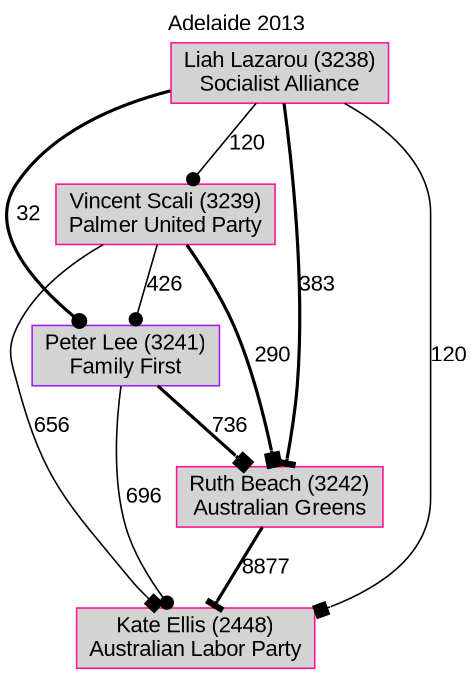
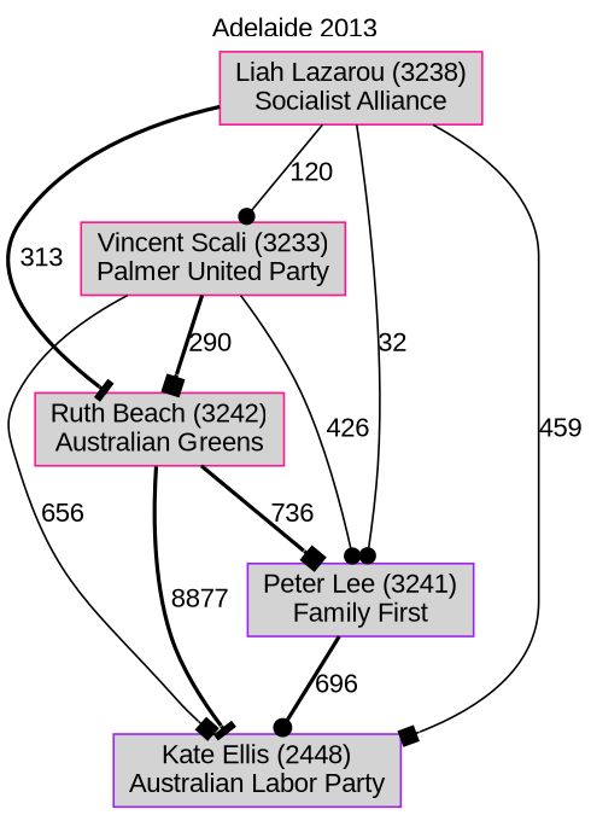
  digraph {
    fontname="Liberation Sans"
    label="Adelaide 2013"
    labelloc=t
    mclimit=10
    node [color=deeppink fillcolor=lightgrey fontname="Liberation Sans" shape=box style=filled]
    edge [arrowhead=dot fontname="Liberation Sans" style=bold]
-   n1 [label="Kate Ellis (2448)\nAustralian Labor Party"]
+   n1 [color=purple label="Kate Ellis (2448)\nAustralian Labor Party"]
    n2 [label="Ruth Beach (3242)\nAustralian Greens"]
    n3 [color=purple label="Peter Lee (3241)\nFamily First"]
-   n4 [label="Vincent Scali (3239)\nPalmer United Party"]
+   n4 [label="Vincent Scali (3233)\nPalmer United Party"]
    n5 [label="Liah Lazarou (3238)\nSocialist Alliance"]
    n2 -> n1 [arrowhead=tee label=8877]
-   n3 -> n1 [label=696 style=solid]
-   n3 -> n2 [arrowhead=box label=736]
+   n3 -> n1 [label=696]
+   n2 -> n3 [arrowhead=box label=736]
    n4 -> n1 [arrowhead=box label=656 style=solid]
    n4 -> n2 [arrowhead=box label=290]
    n4 -> n3 [label=426 style=solid]
-   n5 -> n1 [arrowhead=box label=120 style=solid]
-   n5 -> n2 [arrowhead=tee label=383]
-   n5 -> n3 [label=32]
+   n5 -> n1 [arrowhead=box label=459 style=solid]
+   n5 -> n2 [arrowhead=tee label=313]
+   n5 -> n3 [label=32 style=solid]
    n5 -> n4 [label=120 style=solid]
  }
